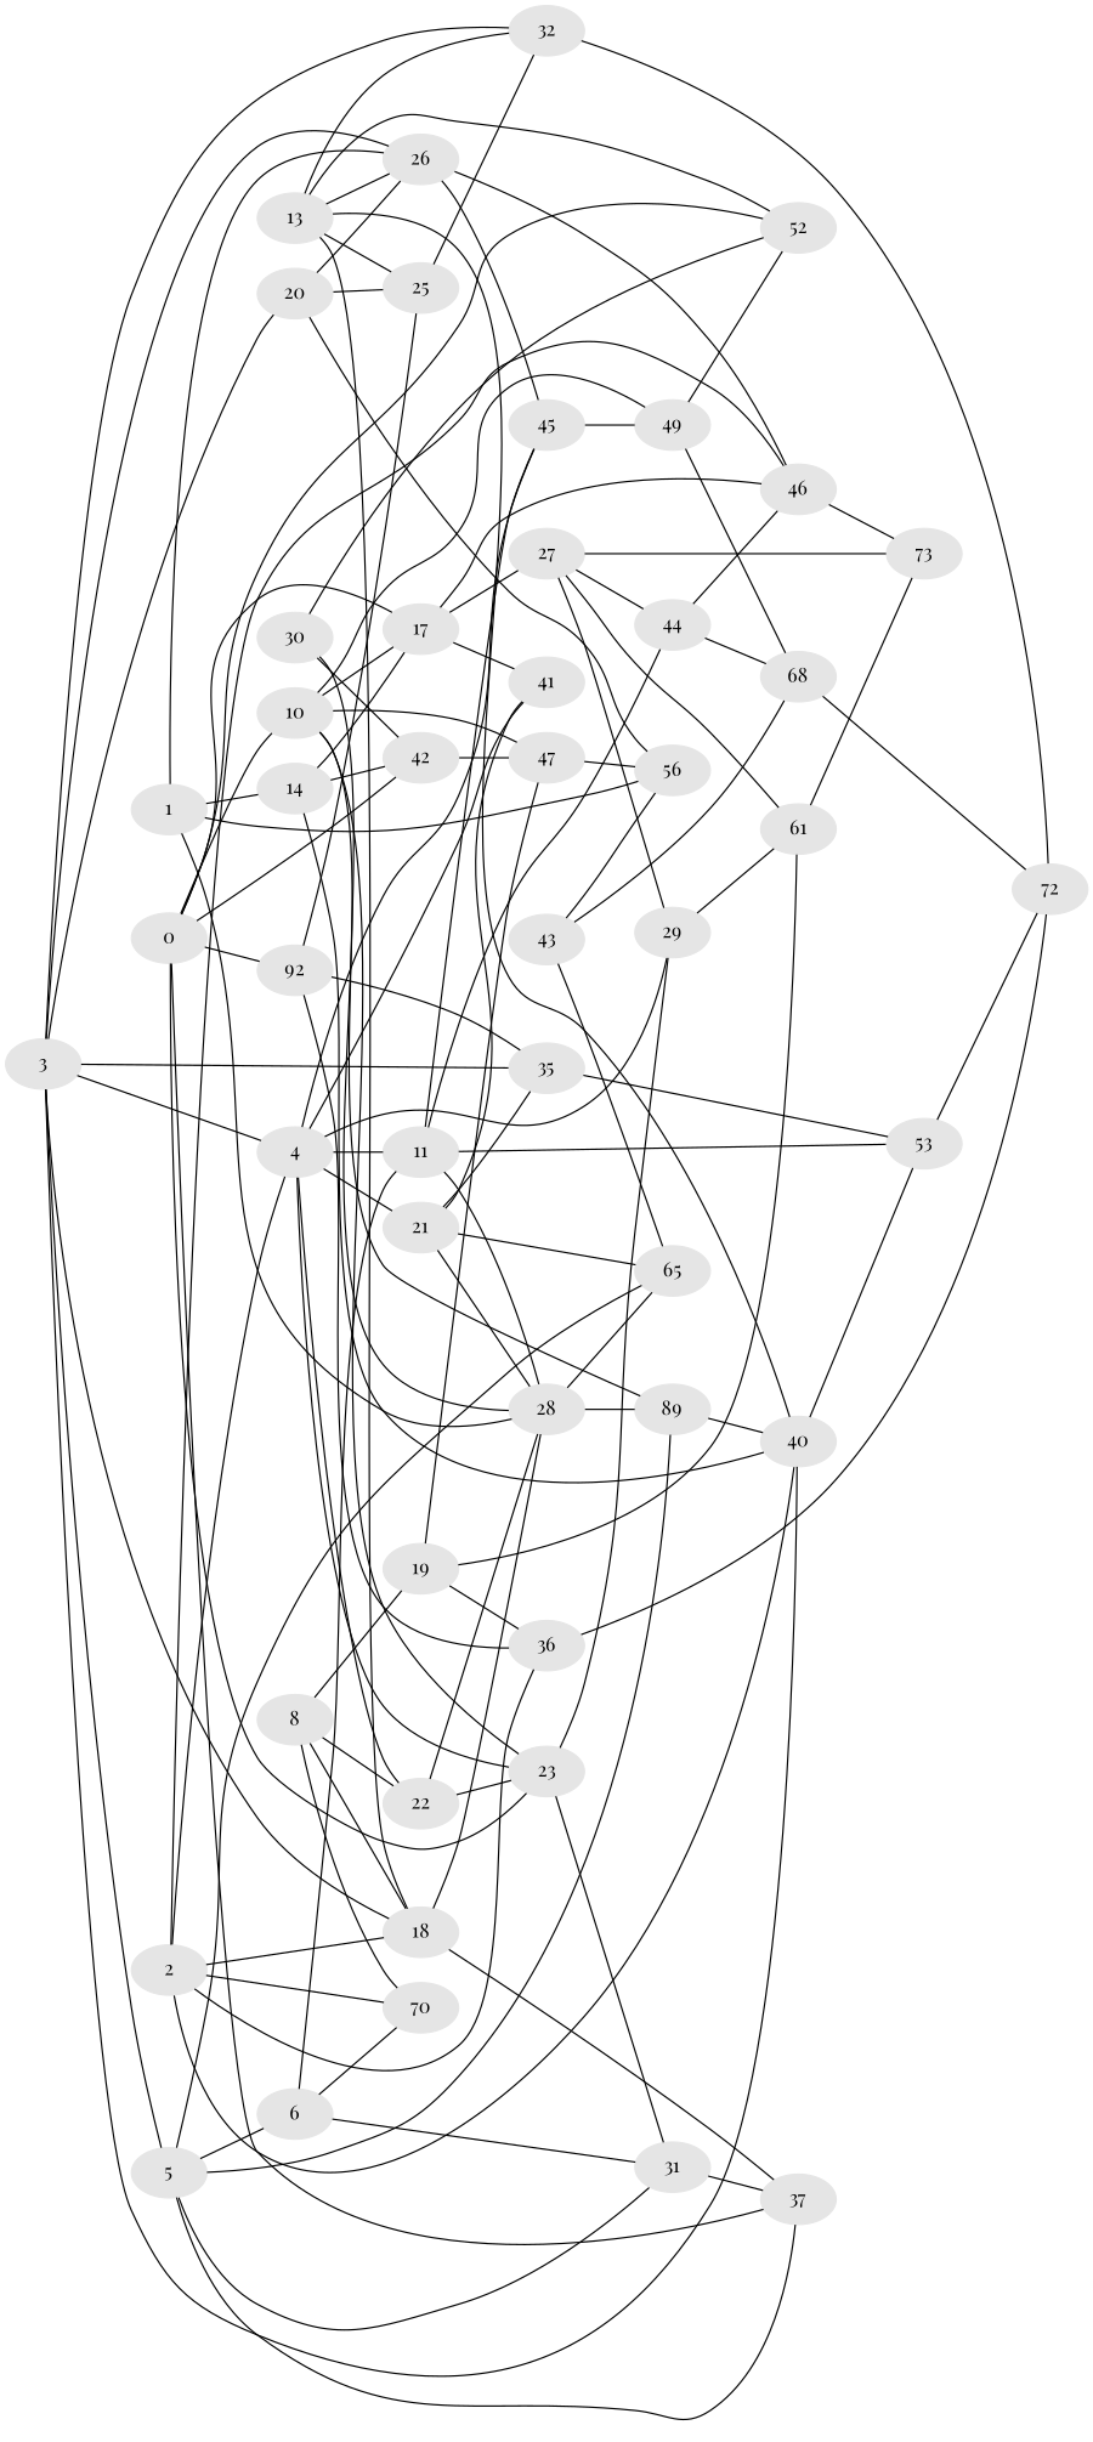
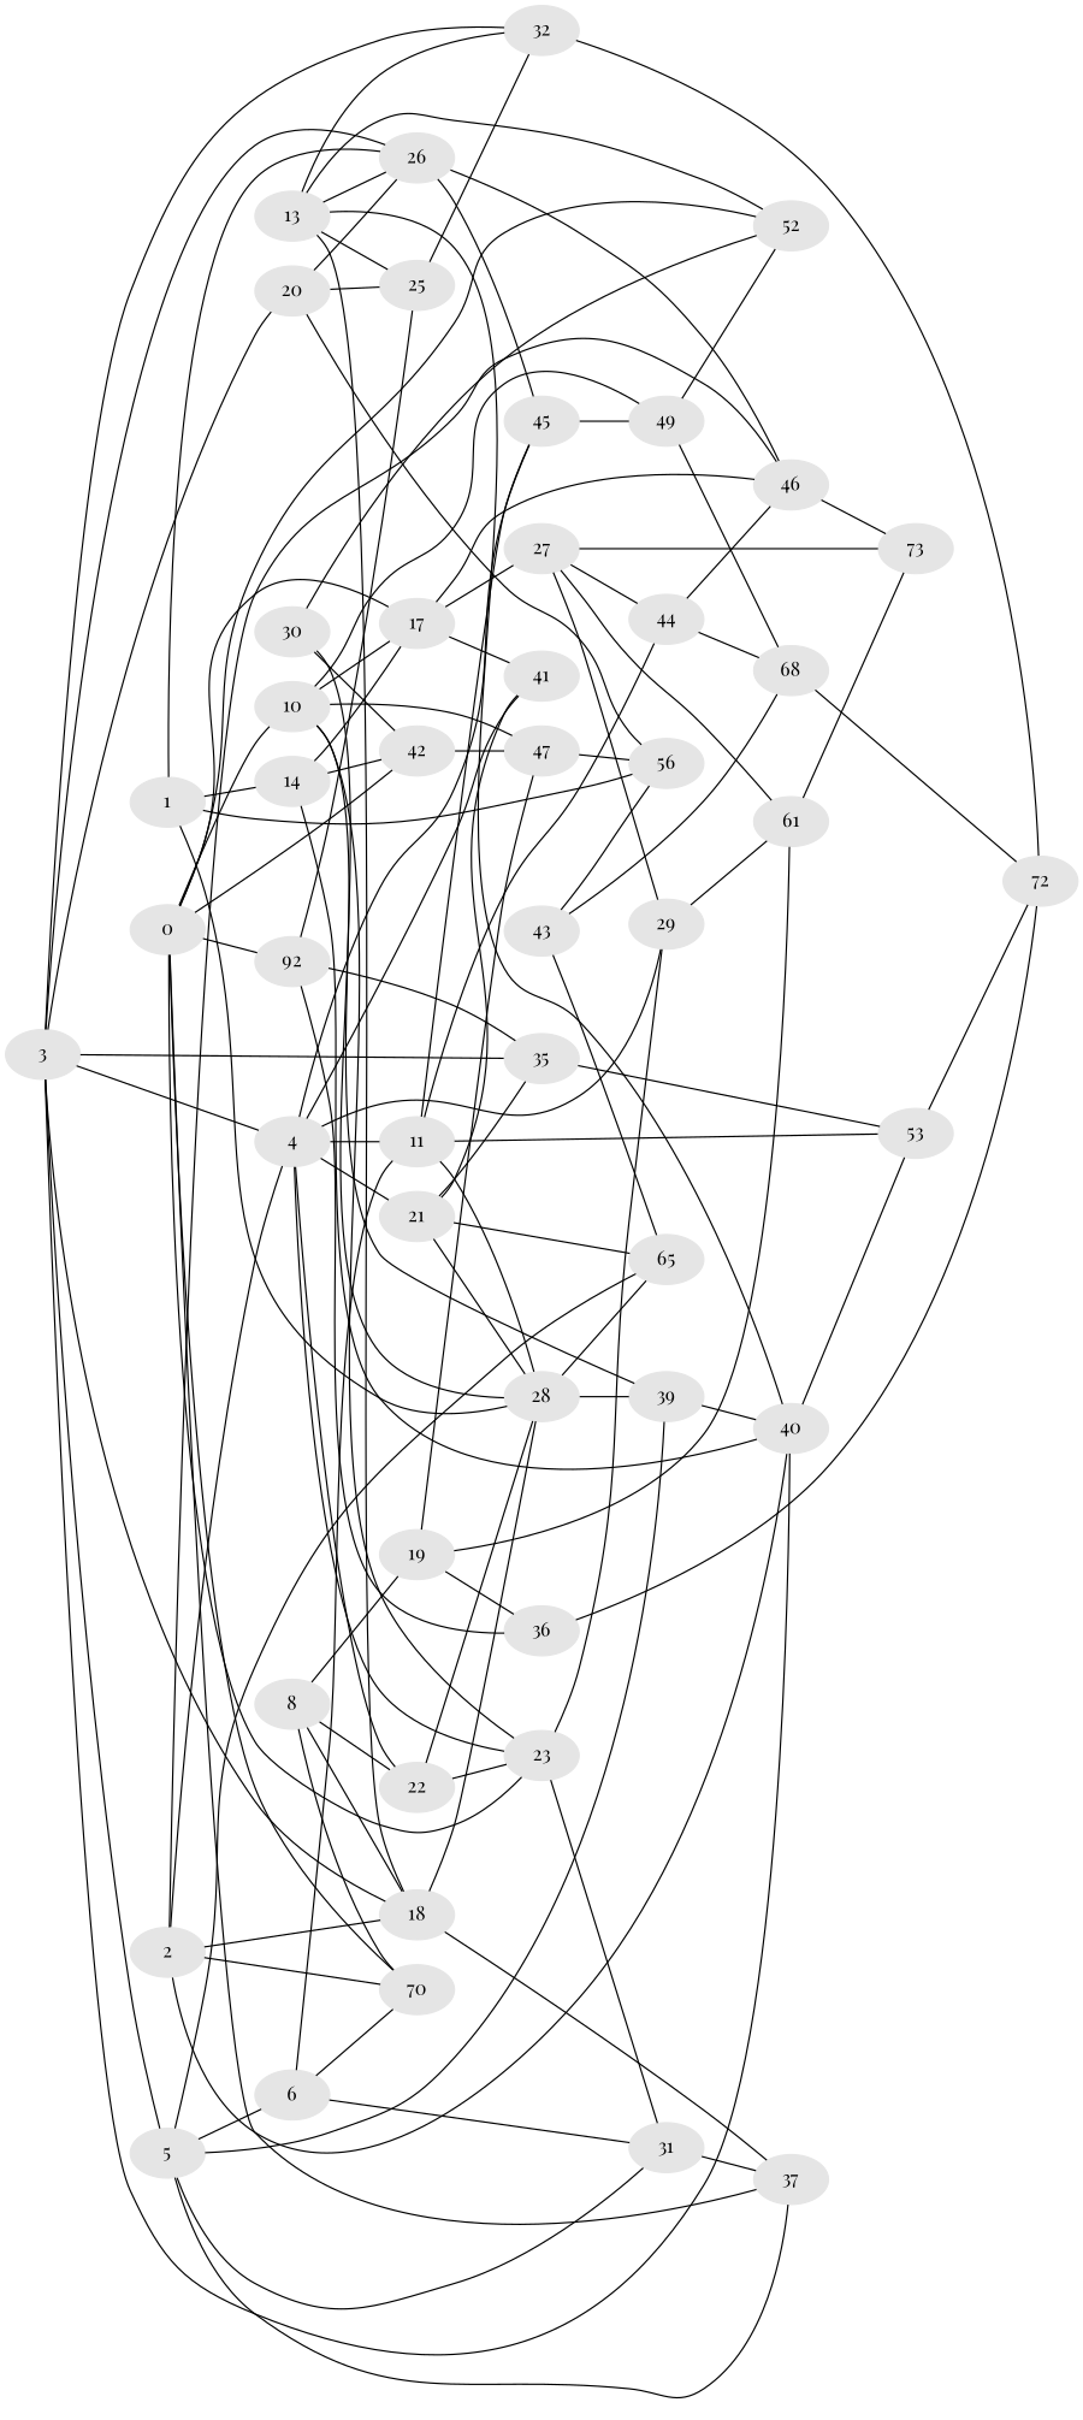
  graph {
    fontname="Playfair Display"
    rankdir=LR
    node [color=gray90 fontname="Playfair Display" style=filled]
    edge [fontname="Playfair Display"]
    1
    14
    26 [super="+67"]
    28 [super="+64+54"]
    56
    40 [super="+57"]
    17 [super="+33"]
    42
    46 [super="+48"]
    45
-   39 [label=89]
+   39
    65
    2 [super="+63"]
    4 [super="+16+50"]
    18 [super="+74"]
    36
    70
    11 [super="+59"]
    21 [super="+71"]
    22
    23 [super="+58"]
    29
    41
    37
    72
    53
    73
    3 [super="+7"]
    5 [super="+24"]
    20
    32
    35
    6
    31
    25
    44
    61
    49
    8
    19
    47
    n42 [label=0 super="+38+15"]
    10 [super="+34"]
    n44 [label=92]
    52
    27 [super="+60"]
    68
    13 [super="+51"]
    30
    43
    1 -- 14
    1 -- 26
    1 -- 28
    1 -- 56
    14 -- 40
    14 -- 17
    14 -- 42
    26 -- 46
    26 -- 45
    28 -- 39
    28 -- 65
    40 -- 53
    17 -- 46
    17 -- 41
    17 -- 27
    42 -- 47
    46 -- 73
    45 -- 49
    39 -- 40
    2 -- 40
    2 -- 46
    2 -- 4
    2 -- 18
-   2 -- 36
    2 -- 70
    4 -- 45
    4 -- 11
    4 -- 21
    4 -- 22
    4 -- 23
    4 -- 29
    4 -- 41
    18 -- 28
    18 -- 37
    36 -- 72
    11 -- 28
    11 -- 45
    11 -- 53
    11 -- 44
    21 -- 28
    21 -- 65
    21 -- 41 [weight=2]
    21 -- 35
    22 -- 28
    22 -- 23
    23 -- 29
    23 -- 31
    29 -- 61
    53 -- 72
    3 -- 26
    3 -- 40
    3 -- 4
    3 -- 18
    3 -- 5
    3 -- 20
    3 -- 32
    3 -- 35
    5 -- 39
    5 -- 65
    5 -- 37
    5 -- 6
    5 -- 31
    20 -- 26
    20 -- 56
    20 -- 25
    32 -- 72
    35 -- 53
    6 -- 70
    6 -- 11
    6 -- 31
    31 -- 37
    25 -- 32
    44 -- 46
    44 -- 68
    61 -- 73
    49 -- 52
    49 -- 68
    8 -- 18
    8 -- 70
    8 -- 22
    8 -- 19
    19 -- 36
    19 -- 61
    19 -- 47
    47 -- 56
    n42 -- 17
    n42 -- 42
+   n42 -- 70
    n42 -- 23
    n42 -- 37
    n42 -- 10
    n42 -- n44
    n42 -- 52
    10 -- 28
    10 -- 17
    10 -- 23
    10 -- 49
    10 -- 47
    n44 -- 36
    n44 -- 35
    n44 -- 25
    27 -- 29
    27 -- 73 [weight=2]
    27 -- 44
    27 -- 61
    68 -- 72
    13 -- 26
    13 -- 40
    13 -- 18
    13 -- 32
    13 -- 25
    13 -- 52
    30 -- 42
    30 -- 39
    30 -- 52
    43 -- 56
    43 -- 65
    43 -- 68
  }
